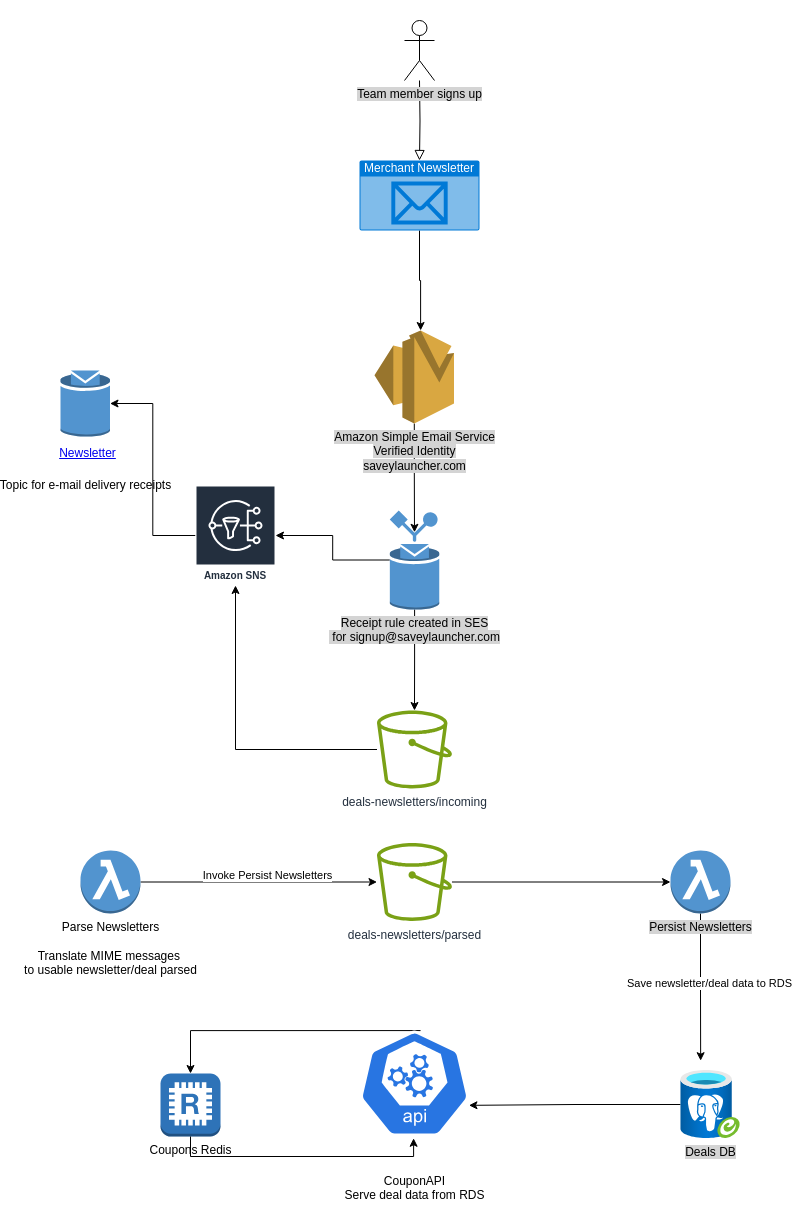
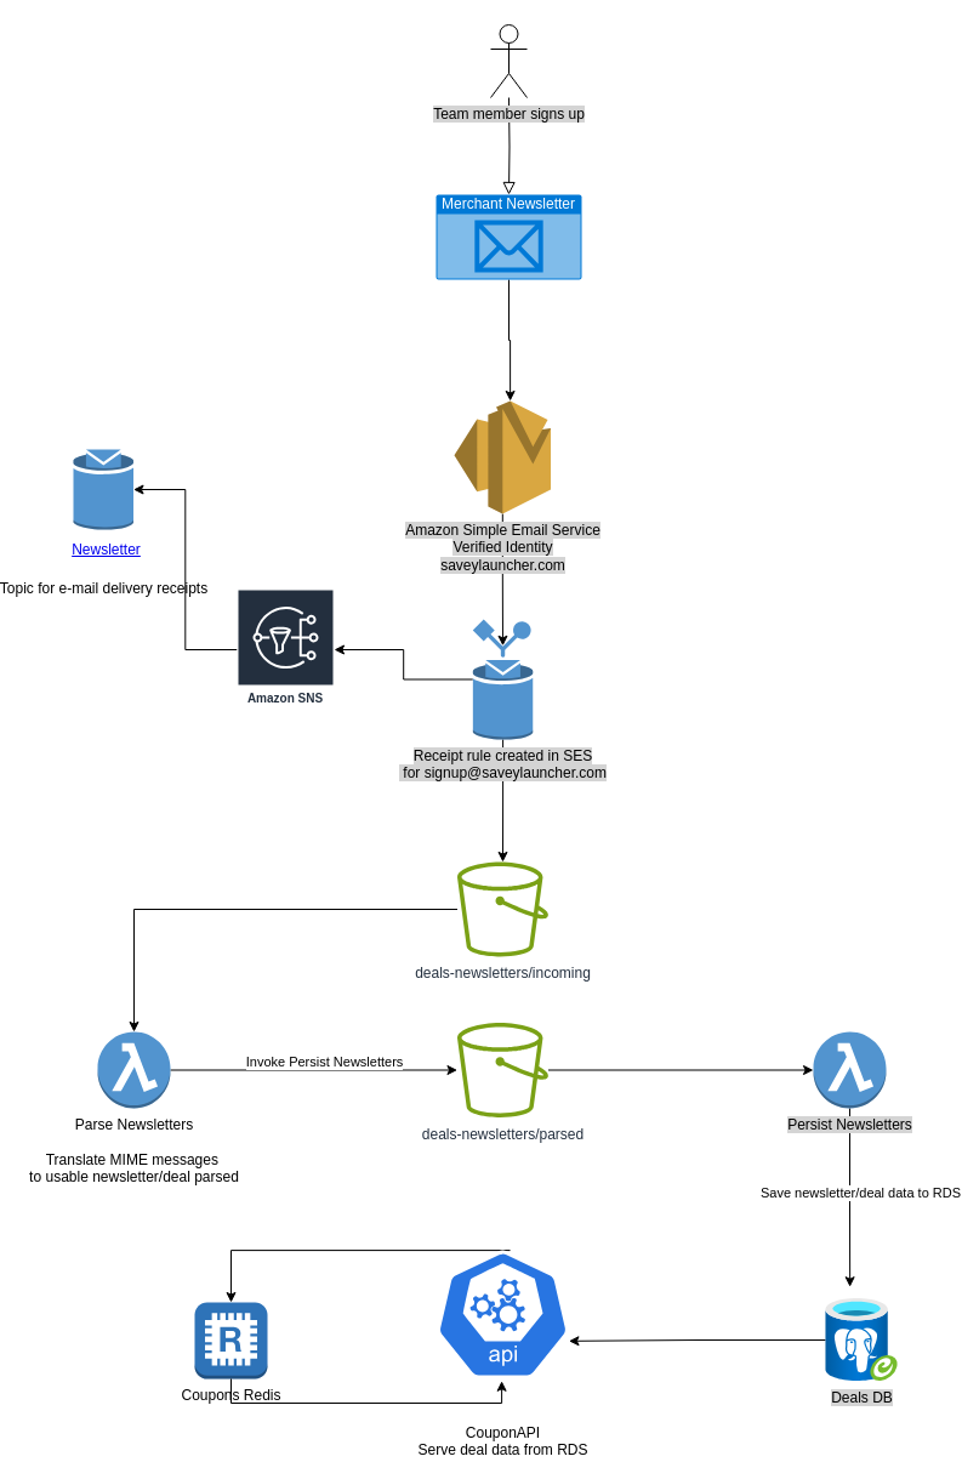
  <mxCell id="0" />
  <mxCell id="1" parent="0" />
  <mxCell id="2" value="" style="rounded=0;html=1;jettySize=auto;orthogonalLoop=1;fontSize=11;endArrow=block;endFill=0;endSize=8;strokeWidth=1;shadow=0;labelBackgroundColor=none;edgeStyle=orthogonalEdgeStyle;entryX=0.5;entryY=0;entryDx=0;entryDy=0;entryPerimeter=0;" parent="1" target="5" edge="1"><mxGeometry relative="1" as="geometry"><mxPoint x="379" y="80" as="sourcePoint" /><mxPoint x="180" y="200" as="targetPoint" /></mxGeometry></mxCell>
  <mxCell id="3" style="edgeStyle=orthogonalEdgeStyle;rounded=0;orthogonalLoop=1;jettySize=auto;html=1;entryX=0.5;entryY=0.22;entryDx=0;entryDy=0;entryPerimeter=0;" edge="1" parent="1" source="27" target="8"><mxGeometry relative="1" as="geometry" /></mxCell>
  <mxCell id="4" style="edgeStyle=orthogonalEdgeStyle;rounded=0;orthogonalLoop=1;jettySize=auto;html=1;entryX=0.58;entryY=0;entryDx=0;entryDy=0;entryPerimeter=0;" edge="1" parent="1" source="5" target="27"><mxGeometry relative="1" as="geometry" /></mxCell>
  <mxCell id="5" value="Merchant Newsletter" style="html=1;whiteSpace=wrap;strokeColor=none;fillColor=#0079D6;labelPosition=center;verticalLabelPosition=middle;verticalAlign=top;align=center;fontSize=12;outlineConnect=0;spacingTop=-6;fontColor=#FFFFFF;sketch=0;shape=mxgraph.sitemap.mail;" vertex="1" parent="1"><mxGeometry x="319" y="160" width="120" height="70" as="geometry" /></mxCell>
  <mxCell id="6" style="edgeStyle=orthogonalEdgeStyle;rounded=0;orthogonalLoop=1;jettySize=auto;html=1;" edge="1" parent="1" source="8" target="10"><mxGeometry relative="1" as="geometry" /></mxCell>
  <mxCell id="7" style="edgeStyle=orthogonalEdgeStyle;rounded=0;orthogonalLoop=1;jettySize=auto;html=1;" edge="1" parent="1" source="8" target="25"><mxGeometry relative="1" as="geometry" /></mxCell>
  <mxCell id="8" value="&lt;div&gt;&lt;span style=&quot;background-color: rgb(212, 212, 212);&quot;&gt;Receipt rule created in SES&lt;/span&gt;&lt;/div&gt;&lt;div&gt;&lt;span style=&quot;background-color: rgb(212, 212, 212);&quot;&gt;&amp;nbsp;for signup@saveylauncher.com&lt;/span&gt;&lt;/div&gt;" style="outlineConnect=0;dashed=0;verticalLabelPosition=bottom;verticalAlign=top;align=center;html=1;shape=mxgraph.aws3.rule;fillColor=#5294CF;gradientColor=none;" vertex="1" parent="1"><mxGeometry x="349.25" y="510" width="49.5" height="99" as="geometry" /></mxCell>
- <mxCell id="9" style="edgeStyle=orthogonalEdgeStyle;rounded=0;orthogonalLoop=1;jettySize=auto;html=1;" edge="1" parent="1" source="10" target="25"><mxGeometry relative="1" as="geometry" /></mxCell>
+ <mxCell id="9" style="edgeStyle=orthogonalEdgeStyle;rounded=0;orthogonalLoop=1;jettySize=auto;html=1;entryX=0.5;entryY=0;entryDx=0;entryDy=0;entryPerimeter=0;" edge="1" parent="1" source="10" target="14"><mxGeometry relative="1" as="geometry" /></mxCell>
  <mxCell id="10" value="deals-newsletters/incoming" style="sketch=0;outlineConnect=0;fontColor=#232F3E;gradientColor=none;fillColor=#7AA116;strokeColor=none;dashed=0;verticalLabelPosition=bottom;verticalAlign=top;align=center;html=1;fontSize=12;fontStyle=0;aspect=fixed;pointerEvents=1;shape=mxgraph.aws4.bucket;" vertex="1" parent="1"><mxGeometry x="336.5" y="710" width="75" height="78" as="geometry" /></mxCell>
  <mxCell id="11" value="&lt;span style=&quot;background-color: rgb(212, 212, 212);&quot;&gt;Team member signs up&lt;/span&gt;" style="shape=umlActor;verticalLabelPosition=bottom;verticalAlign=top;html=1;outlineConnect=0;" vertex="1" parent="1"><mxGeometry x="364" y="20" width="30" height="60" as="geometry" /></mxCell>
  <mxCell id="12" style="edgeStyle=orthogonalEdgeStyle;rounded=0;orthogonalLoop=1;jettySize=auto;html=1;" edge="1" parent="1" source="14" target="23"><mxGeometry relative="1" as="geometry" /></mxCell>
  <mxCell id="13" value="Invoke Persist Newsletters" style="edgeLabel;html=1;align=center;verticalAlign=middle;resizable=0;points=[];" vertex="1" connectable="0" parent="12"><mxGeometry x="0.066" y="7" relative="1" as="geometry"><mxPoint as="offset" /></mxGeometry></mxCell>
  <mxCell id="14" value="&lt;div&gt;Parse Newsletters&lt;/div&gt;&lt;div&gt;&lt;br&gt;&lt;/div&gt;&lt;div&gt;Translate MIME messages&amp;nbsp;&lt;/div&gt;&lt;div&gt;to usable newsletter/deal parsed&lt;br&gt;&lt;/div&gt;" style="outlineConnect=0;dashed=0;verticalLabelPosition=bottom;verticalAlign=top;align=center;html=1;shape=mxgraph.aws3.lambda_function;fillColor=#5294CF;gradientColor=none;" vertex="1" parent="1"><mxGeometry x="40" y="850" width="60" height="63" as="geometry" /></mxCell>
  <mxCell id="15" style="edgeStyle=orthogonalEdgeStyle;rounded=0;orthogonalLoop=1;jettySize=auto;html=1;entryX=0.336;entryY=-0.144;entryDx=0;entryDy=0;entryPerimeter=0;" edge="1" parent="1" source="17" target="19"><mxGeometry relative="1" as="geometry"><mxPoint x="660" y="972.5" as="targetPoint" /></mxGeometry></mxCell>
  <mxCell id="16" value="Save newsletter/deal data to RDS" style="edgeLabel;html=1;align=center;verticalAlign=middle;resizable=0;points=[];" vertex="1" connectable="0" parent="15"><mxGeometry x="-0.12" y="7" relative="1" as="geometry"><mxPoint x="1" y="4" as="offset" /></mxGeometry></mxCell>
  <mxCell id="17" value="&lt;span style=&quot;background-color: rgb(212, 212, 212);&quot;&gt;Persist Newsletters&lt;/span&gt;" style="outlineConnect=0;dashed=0;verticalLabelPosition=bottom;verticalAlign=top;align=center;html=1;shape=mxgraph.aws3.lambda_function;fillColor=#5294CF;gradientColor=none;" vertex="1" parent="1"><mxGeometry x="630" y="850" width="60" height="63" as="geometry" /></mxCell>
  <mxCell id="18" style="edgeStyle=orthogonalEdgeStyle;rounded=0;orthogonalLoop=1;jettySize=auto;html=1;entryX=0.995;entryY=0.63;entryDx=0;entryDy=0;entryPerimeter=0;" edge="1" parent="1" source="19" target="21"><mxGeometry relative="1" as="geometry" /></mxCell>
  <mxCell id="19" value="&lt;span style=&quot;background-color: rgb(212, 212, 212);&quot;&gt;Deals DB&lt;/span&gt;" style="image;aspect=fixed;html=1;points=[];align=center;fontSize=12;image=img/lib/azure2/databases/Azure_Database_PostgreSQL_Server_Group.svg;" vertex="1" parent="1"><mxGeometry x="640" y="1070" width="60" height="68" as="geometry" /></mxCell>
  <mxCell id="20" style="edgeStyle=orthogonalEdgeStyle;rounded=0;orthogonalLoop=1;jettySize=auto;html=1;entryX=0.5;entryY=0;entryDx=0;entryDy=0;entryPerimeter=0;exitX=0.555;exitY=0.185;exitDx=0;exitDy=0;exitPerimeter=0;" edge="1" parent="1" source="21" target="28"><mxGeometry relative="1" as="geometry"><mxPoint x="380" y="1010" as="sourcePoint" /></mxGeometry></mxCell>
  <mxCell id="21" value="&lt;div&gt;CouponAPI&lt;/div&gt;&lt;div&gt;Serve deal data from RDS&lt;br&gt;&lt;/div&gt;" style="sketch=0;html=1;dashed=0;whitespace=wrap;fillColor=#2875E2;strokeColor=#ffffff;points=[[0.005,0.63,0],[0.1,0.2,0],[0.9,0.2,0],[0.5,0,0],[0.995,0.63,0],[0.72,0.99,0],[0.5,1,0],[0.28,0.99,0]];verticalLabelPosition=bottom;align=center;verticalAlign=top;shape=mxgraph.kubernetes.icon;prIcon=api" vertex="1" parent="1"><mxGeometry x="319" y="999" width="110" height="168" as="geometry" /></mxCell>
  <mxCell id="22" style="edgeStyle=orthogonalEdgeStyle;rounded=0;orthogonalLoop=1;jettySize=auto;html=1;entryX=0;entryY=0.5;entryDx=0;entryDy=0;entryPerimeter=0;" edge="1" parent="1" source="23" target="17"><mxGeometry relative="1" as="geometry" /></mxCell>
  <mxCell id="23" value="&lt;div&gt;deals-newsletters/parsed&lt;/div&gt;" style="sketch=0;outlineConnect=0;fontColor=#232F3E;gradientColor=none;fillColor=#7AA116;strokeColor=none;dashed=0;verticalLabelPosition=bottom;verticalAlign=top;align=center;html=1;fontSize=12;fontStyle=0;aspect=fixed;pointerEvents=1;shape=mxgraph.aws4.bucket;" vertex="1" parent="1"><mxGeometry x="336.5" y="842.5" width="75" height="78" as="geometry" /></mxCell>
  <mxCell id="24" style="edgeStyle=orthogonalEdgeStyle;rounded=0;orthogonalLoop=1;jettySize=auto;html=1;entryX=1;entryY=0.5;entryDx=0;entryDy=0;entryPerimeter=0;" edge="1" parent="1" source="25" target="26"><mxGeometry relative="1" as="geometry" /></mxCell>
  <mxCell id="25" value="Amazon SNS" style="sketch=0;outlineConnect=0;fontColor=#232F3E;gradientColor=none;strokeColor=#ffffff;fillColor=#232F3E;dashed=0;verticalLabelPosition=middle;verticalAlign=bottom;align=center;html=1;whiteSpace=wrap;fontSize=10;fontStyle=1;spacing=3;shape=mxgraph.aws4.productIcon;prIcon=mxgraph.aws4.sns;" vertex="1" parent="1"><mxGeometry x="155" y="485" width="80" height="100" as="geometry" /></mxCell>
  <mxCell id="26" value="&lt;div align=&quot;center&quot;&gt;&lt;span class=&quot;awsui_wrapper_1wepg_12w0t_110 awsui_radio_1mabk_5ptuj_107&quot;&gt;&lt;/span&gt;&lt;/div&gt;&lt;table align=&quot;center&quot; aria-labelledby=&quot;heading40-1697658438340-6202&quot; aria-rowcount=&quot;8&quot; role=&quot;table&quot; class=&quot;awsui_table_wih1l_51dxw_144 awsui_table-layout-fixed_wih1l_51dxw_150&quot;&gt;&lt;tbody&gt;&lt;tr aria-rowindex=&quot;6&quot; data-selection-item=&quot;item&quot; class=&quot;awsui_row_wih1l_51dxw_301&quot;&gt;&lt;td class=&quot;awsui_selection-control_wih1l_51dxw_221 awsui_body-cell_c6tup_t94xq_93 awsui_has-selection_c6tup_t94xq_139&quot;&gt;&lt;label title=&quot;Newsletter&quot; aria-label=&quot;Newsletter&quot; class=&quot;awsui_label_1s55x_1ox2w_97 awsui_root_1s55x_1ox2w_93&quot; for=&quot;73-1697658438471-762&quot;&gt;&lt;span class=&quot;awsui_wrapper_1wepg_12w0t_110 awsui_radio_1mabk_5ptuj_107&quot;&gt;&lt;span class=&quot;awsui_label-wrapper_1wepg_12w0t_116&quot;&gt;&lt;span class=&quot;awsui_control_1wepg_12w0t_151 awsui_radio-control_1mabk_5ptuj_119&quot;&gt;&lt;/span&gt;&lt;span class=&quot;awsui_content_1wepg_12w0t_93 awsui_empty-content_1wepg_12w0t_127&quot;&gt;&lt;/span&gt;&lt;/span&gt;&lt;/span&gt;&lt;/label&gt;&lt;span aria-hidden=&quot;true&quot; class=&quot;awsui_stud_1s55x_1ox2w_111&quot;&gt;&lt;/span&gt;&lt;br&gt;&lt;/td&gt;&lt;td class=&quot;awsui_body-cell_c6tup_t94xq_93&quot;&gt;&lt;a href=&quot;https://us-east-1.console.aws.amazon.com/sns/v3/home?region=us-east-1#/topic/arn:aws:sns:us-east-1:813689014362:Newsletter&quot; data-analytics-funnel-value=&quot;link75-1697658438472-701&quot; aria-labelledby=&quot;&quot; class=&quot;awsui_link_4c84z_1c97a_93 awsui_variant-primary_4c84z_1c97a_177 awsui_font-size-body-m_4c84z_1c97a_416&quot; id=&quot;link-self76-1697658438472-8402&quot;&gt;Newsletter&lt;/a&gt;&lt;/td&gt;&lt;/tr&gt;&lt;/tbody&gt;&lt;/table&gt;&lt;div align=&quot;center&quot;&gt;&lt;br&gt;&lt;/div&gt;&lt;div align=&quot;center&quot;&gt;Topic for e-mail delivery receipts&lt;br&gt;&lt;/div&gt;" style="outlineConnect=0;dashed=0;verticalLabelPosition=bottom;verticalAlign=top;align=center;html=1;shape=mxgraph.aws3.topic;fillColor=#5294CF;gradientColor=none;" vertex="1" parent="1"><mxGeometry x="20" y="370" width="49.5" height="66" as="geometry" /></mxCell>
  <mxCell id="27" value="&lt;div&gt;&lt;span style=&quot;background-color: rgb(212, 212, 212);&quot;&gt;Amazon Simple Email Service&lt;br&gt;Verified Identity&lt;/span&gt;&lt;/div&gt;&lt;div&gt;&lt;span style=&quot;background-color: rgb(212, 212, 212);&quot;&gt;saveylauncher.com&lt;br&gt;&lt;/span&gt;&lt;/div&gt;" style="outlineConnect=0;dashed=0;verticalLabelPosition=bottom;verticalAlign=top;align=center;html=1;shape=mxgraph.aws3.ses;fillColor=#D9A741;gradientColor=none;" vertex="1" parent="1"><mxGeometry x="334" y="330" width="79.5" height="93" as="geometry" /></mxCell>
  <mxCell id="28" value="Coupons Redis" style="outlineConnect=0;dashed=0;verticalLabelPosition=bottom;verticalAlign=top;align=center;html=1;shape=mxgraph.aws3.redis;fillColor=#2E73B8;gradientColor=none;" vertex="1" parent="1"><mxGeometry x="120" y="1073" width="60" height="63" as="geometry" /></mxCell>
  <mxCell id="29" style="edgeStyle=orthogonalEdgeStyle;rounded=0;orthogonalLoop=1;jettySize=auto;html=1;exitX=0.5;exitY=1;exitDx=0;exitDy=0;exitPerimeter=0;entryX=0.492;entryY=0.826;entryDx=0;entryDy=0;entryPerimeter=0;" edge="1" parent="1" source="28" target="21"><mxGeometry relative="1" as="geometry"><Array as="points"><mxPoint x="150" y="1156" /><mxPoint x="373" y="1156" /></Array></mxGeometry></mxCell>
